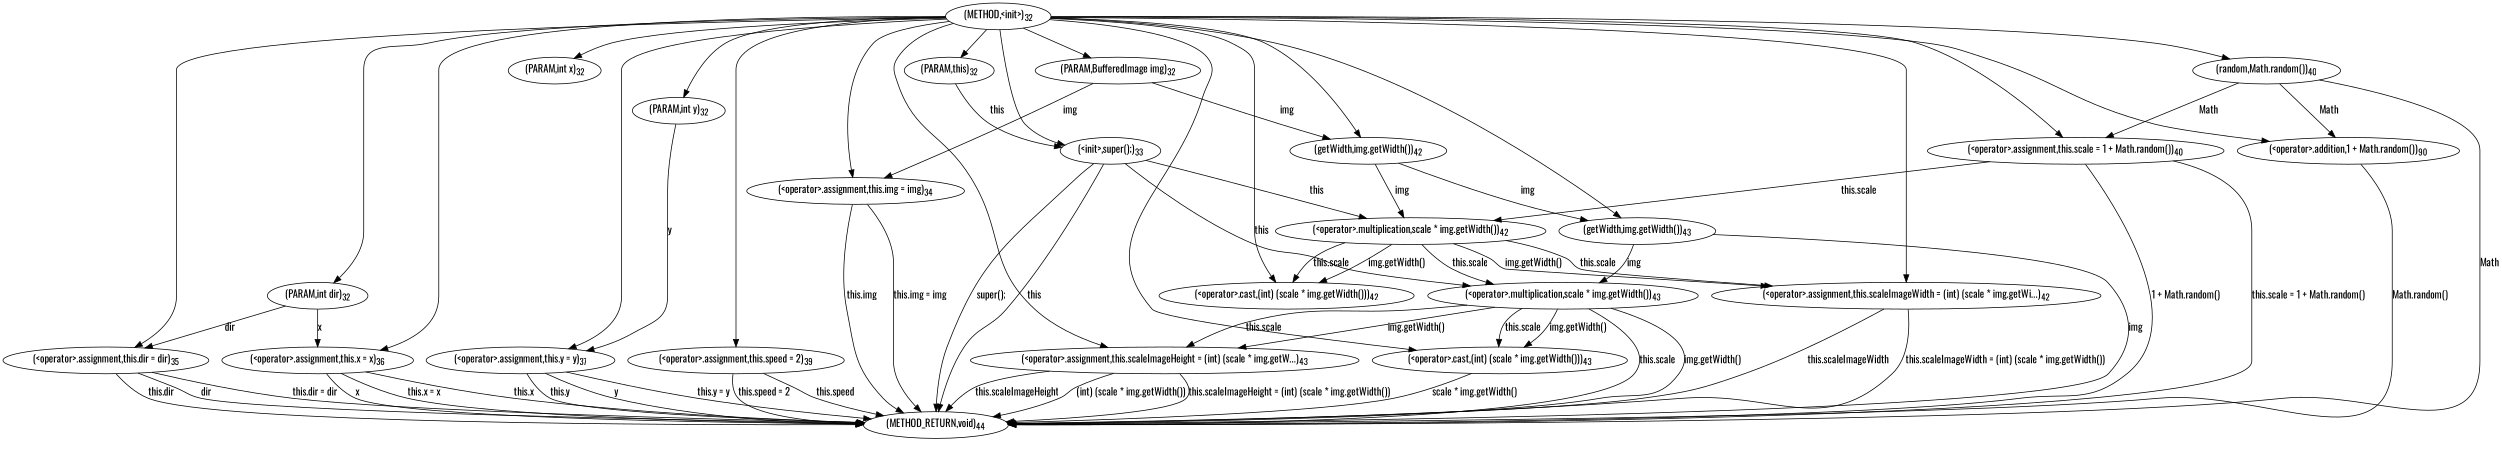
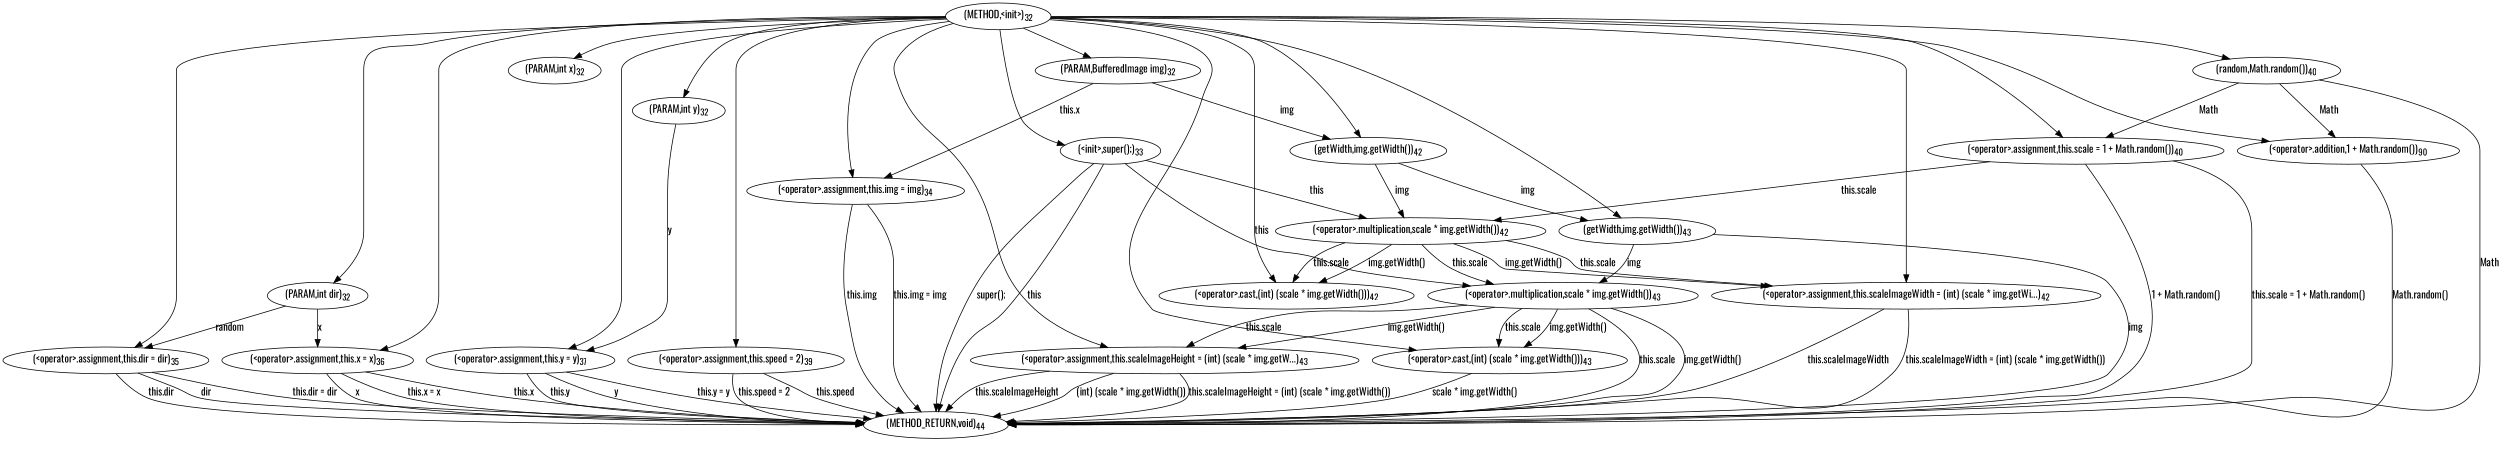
  digraph {
    fontname=Oswald
    node [fontname=Oswald]
    edge [fontname=Oswald]
    n1 [label=<(METHOD,&lt;init&gt;)<SUB>32</SUB>>]
-   n2 [label=<(PARAM,this)<SUB>32</SUB>>]
    n3 [label=<(PARAM,BufferedImage img)<SUB>32</SUB>>]
    n4 [label=<(PARAM,int dir)<SUB>32</SUB>>]
    n5 [label=<(PARAM,int x)<SUB>32</SUB>>]
    n6 [label=<(PARAM,int y)<SUB>32</SUB>>]
    n7 [label=<(&lt;init&gt;,super();)<SUB>33</SUB>>]
    n8 [label=<(&lt;operator&gt;.assignment,this.img = img)<SUB>34</SUB>>]
    n9 [label=<(&lt;operator&gt;.assignment,this.dir = dir)<SUB>35</SUB>>]
    n10 [label=<(&lt;operator&gt;.assignment,this.x = x)<SUB>36</SUB>>]
    n11 [label=<(&lt;operator&gt;.assignment,this.y = y)<SUB>37</SUB>>]
    n12 [label=<(&lt;operator&gt;.assignment,this.speed = 2)<SUB>39</SUB>>]
    n13 [label=<(&lt;operator&gt;.assignment,this.scale = 1 + Math.random())<SUB>40</SUB>>]
    n14 [label=<(&lt;operator&gt;.assignment,this.scaleImageWidth = (int) (scale * img.getWi...)<SUB>42</SUB>>]
    n15 [label=<(&lt;operator&gt;.assignment,this.scaleImageHeight = (int) (scale * img.getW...)<SUB>43</SUB>>]
    n16 [label=<(&lt;operator&gt;.addition,1 + Math.random())<SUB>90</SUB>>]
    n17 [label=<(&lt;operator&gt;.cast,(int) (scale * img.getWidth()))<SUB>42</SUB>>]
    n18 [label=<(&lt;operator&gt;.cast,(int) (scale * img.getWidth()))<SUB>43</SUB>>]
    n19 [label=<(random,Math.random())<SUB>40</SUB>>]
    n20 [label=<(getWidth,img.getWidth())<SUB>42</SUB>>]
    n21 [label=<(getWidth,img.getWidth())<SUB>43</SUB>>]
    n22 [label=<(METHOD_RETURN,void)<SUB>44</SUB>>]
    n23 [label=<(&lt;operator&gt;.multiplication,scale * img.getWidth())<SUB>42</SUB>>]
    n24 [label=<(&lt;operator&gt;.multiplication,scale * img.getWidth())<SUB>43</SUB>>]
-   n1 -> n2
    n1 -> n3
    n1 -> n4
    n1 -> n5
    n1 -> n6
    n1 -> n7
    n1 -> n8
    n1 -> n9
    n1 -> n10
    n1 -> n11
    n1 -> n12
    n1 -> n13
    n1 -> n14
    n1 -> n15
    n1 -> n16
    n1 -> n17
    n1 -> n18
    n1 -> n19
    n1 -> n20
    n1 -> n21
-   n2 -> n7 [label=this]
-   n3 -> n8 [label=img]
+   n3 -> n8 [label="this.x"]
    n3 -> n20 [label=img]
-   n4 -> n9 [label=dir]
+   n4 -> n9 [label=random]
    n4 -> n10 [label=x]
    n6 -> n11 [label=y]
    n7 -> n22 [label=this]
    n7 -> n22 [label="super();"]
    n7 -> n23 [label=this]
    n7 -> n24 [label=this]
    n8 -> n22 [label="this.img"]
    n8 -> n22 [label="this.img = img"]
    n9 -> n22 [label="this.dir"]
    n9 -> n22 [label=dir]
    n9 -> n22 [label="this.dir = dir"]
    n10 -> n22 [label="this.x"]
    n10 -> n22 [label=x]
    n10 -> n22 [label="this.x = x"]
    n11 -> n22 [label="this.y"]
    n11 -> n22 [label=y]
    n11 -> n22 [label="this.y = y"]
    n12 -> n22 [label="this.speed"]
    n12 -> n22 [label="this.speed = 2"]
    n13 -> n22 [label="1 + Math.random()"]
    n13 -> n22 [label="this.scale = 1 + Math.random()"]
    n13 -> n23 [label="this.scale"]
    n14 -> n22 [label="this.scaleImageWidth"]
    n14 -> n22 [label="this.scaleImageWidth = (int) (scale * img.getWidth())"]
    n15 -> n22 [label="this.scaleImageHeight"]
    n15 -> n22 [label="(int) (scale * img.getWidth())"]
    n15 -> n22 [label="this.scaleImageHeight = (int) (scale * img.getWidth())"]
    n16 -> n22 [label="Math.random()"]
    n18 -> n22 [label="scale * img.getWidth()"]
    n19 -> n13 [label=Math]
    n19 -> n16 [label=Math]
    n19 -> n22 [label=Math]
    n20 -> n21 [label=img]
    n20 -> n23 [label=img]
    n21 -> n22 [label=img]
    n21 -> n24 [label=img]
    n23 -> n14 [label="this.scale"]
    n23 -> n14 [label="img.getWidth()"]
    n23 -> n17 [label="this.scale"]
    n23 -> n17 [label="img.getWidth()"]
    n23 -> n24 [label="this.scale"]
    n24 -> n15 [label="this.scale"]
    n24 -> n15 [label="img.getWidth()"]
    n24 -> n18 [label="this.scale"]
    n24 -> n18 [label="img.getWidth()"]
    n24 -> n22 [label="this.scale"]
    n24 -> n22 [label="img.getWidth()"]
  }
